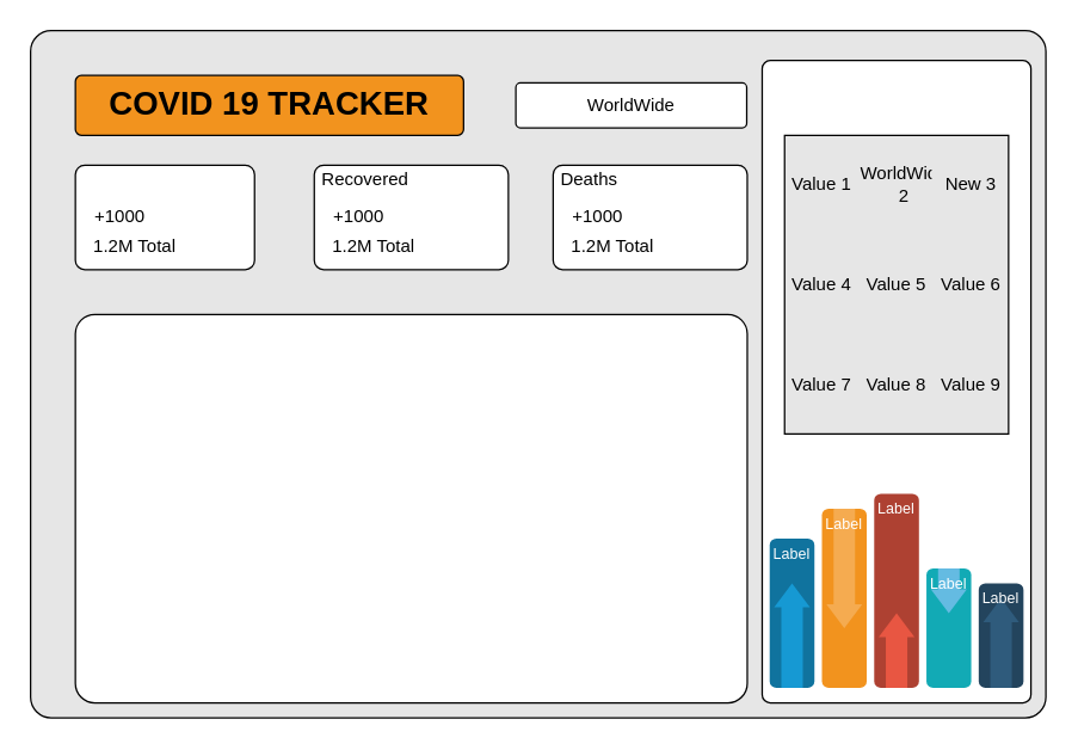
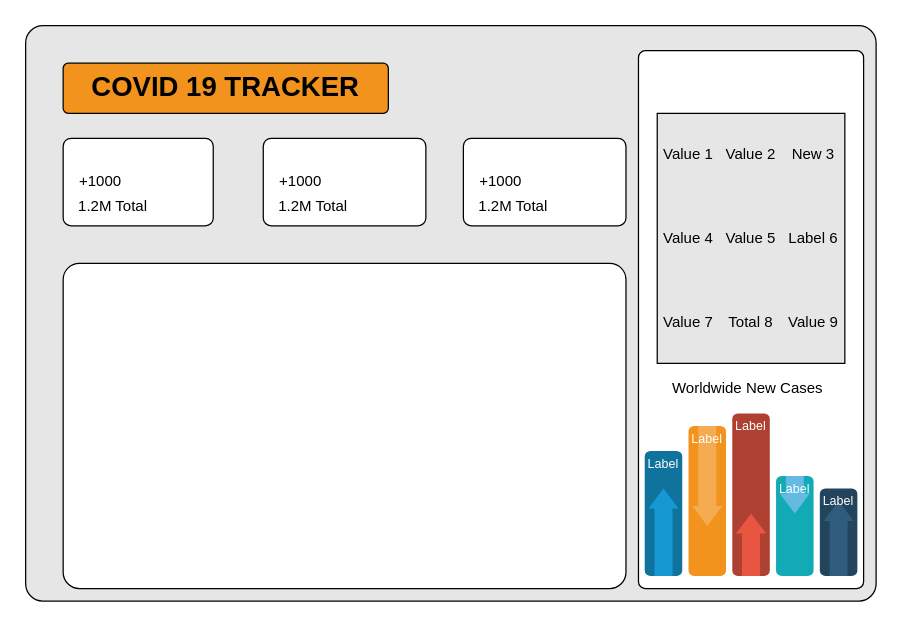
  <mxCell id="0" />
  <mxCell id="1" parent="0" />
  <mxCell id="2" value="" style="rounded=1;whiteSpace=wrap;html=1;arcSize=3;fillColor=#E6E6E6;" vertex="1" parent="1"><mxGeometry y="20" width="680" height="460" as="geometry" x="20" /></mxCell>
  <mxCell id="3" value="&lt;font size=&quot;1&quot;&gt;&lt;b style=&quot;font-size: 22px&quot;&gt;COVID 19 TRACKER&lt;/b&gt;&lt;/font&gt;" style="rounded=1;whiteSpace=wrap;html=1;arcSize=10;align=center;fillColor=#f2931e;" vertex="1" parent="1"><mxGeometry x="50" y="50" width="260" height="40" as="geometry" /></mxCell>
  <mxCell id="4" value="" style="shape=rect;strokeColor=none;fillColor=none;strokeWidth=1;rounded=1;shadow=0;sketch=0;" vertex="1" parent="1"><mxGeometry x="340" y="50" width="180" height="40" as="geometry" /></mxCell>
- <mxCell id="5" value="WorldWide" style="html=1;strokeWidth=1;shadow=0;dashed=0;shape=mxgraph.ios7ui.marginRect;rx=3;ry=3;rectMargin=5;labelBorderColor=none;" vertex="1" parent="4"><mxGeometry width="164.634" height="40" as="geometry" /></mxCell>
  <mxCell id="6" value="" style="rounded=1;whiteSpace=wrap;html=1;shadow=0;sketch=0;strokeWidth=1;arcSize=9;fillColor=#FFFFFF;" vertex="1" parent="1"><mxGeometry x="50" y="110" width="120" height="70" as="geometry" /></mxCell>
  <mxCell id="7" value="1.2M Total" style="text;html=1;strokeColor=none;fillColor=none;align=center;verticalAlign=middle;whiteSpace=wrap;rounded=0;shadow=0;sketch=0;" vertex="1" parent="1"><mxGeometry x="55" y="155" width="70" height="20" as="geometry" /></mxCell>
  <mxCell id="8" value="+1000" style="text;html=1;strokeColor=none;fillColor=none;align=center;verticalAlign=middle;whiteSpace=wrap;rounded=0;shadow=0;sketch=0;" vertex="1" parent="1"><mxGeometry x="60" y="135" width="40" height="20" as="geometry" /></mxCell>
  <mxCell id="9" value="" style="rounded=1;whiteSpace=wrap;html=1;shadow=0;sketch=0;strokeWidth=1;arcSize=9;fillColor=#FFFFFF;" vertex="1" parent="1"><mxGeometry x="210" y="110" width="130" height="70" as="geometry" /></mxCell>
- <mxCell id="10" value="&amp;nbsp;Recovered" style="text;html=1;strokeColor=none;fillColor=none;align=left;verticalAlign=middle;whiteSpace=wrap;rounded=0;shadow=0;sketch=0;" vertex="1" parent="1"><mxGeometry x="210" y="110" width="120" height="20" as="geometry" /></mxCell>
  <mxCell id="11" value="1.2M Total" style="text;html=1;strokeColor=none;fillColor=none;align=center;verticalAlign=middle;whiteSpace=wrap;rounded=0;shadow=0;sketch=0;" vertex="1" parent="1"><mxGeometry x="215" y="155" width="70" height="20" as="geometry" /></mxCell>
  <mxCell id="12" value="+1000" style="text;html=1;strokeColor=none;fillColor=none;align=center;verticalAlign=middle;whiteSpace=wrap;rounded=0;shadow=0;sketch=0;" vertex="1" parent="1"><mxGeometry x="220" y="135" width="40" height="20" as="geometry" /></mxCell>
  <mxCell id="13" value="" style="rounded=1;whiteSpace=wrap;html=1;shadow=0;sketch=0;strokeWidth=1;arcSize=9;fillColor=#FFFFFF;" vertex="1" parent="1"><mxGeometry x="370" y="110" width="130" height="70" as="geometry" /></mxCell>
- <mxCell id="14" value="&amp;nbsp;Deaths" style="text;html=1;strokeColor=none;fillColor=none;align=left;verticalAlign=middle;whiteSpace=wrap;rounded=0;shadow=0;sketch=0;" vertex="1" parent="1"><mxGeometry x="370" y="110" width="120" height="20" as="geometry" /></mxCell>
  <mxCell id="15" value="1.2M Total" style="text;html=1;strokeColor=none;fillColor=none;align=center;verticalAlign=middle;whiteSpace=wrap;rounded=0;shadow=0;sketch=0;" vertex="1" parent="1"><mxGeometry x="375" y="155" width="70" height="20" as="geometry" /></mxCell>
  <mxCell id="16" value="+1000" style="text;html=1;strokeColor=none;fillColor=none;align=center;verticalAlign=middle;whiteSpace=wrap;rounded=0;shadow=0;sketch=0;" vertex="1" parent="1"><mxGeometry x="380" y="135" width="40" height="20" as="geometry" /></mxCell>
  <mxCell id="17" value="" style="rounded=1;whiteSpace=wrap;html=1;shadow=0;sketch=0;strokeWidth=1;align=left;arcSize=5;fillColor=#FFFFFF;" vertex="1" parent="1"><mxGeometry x="50" y="210" width="450" height="260" as="geometry" /></mxCell>
  <mxCell id="18" value="" style="shape=image;html=1;verticalAlign=top;verticalLabelPosition=bottom;labelBackgroundColor=#ffffff;imageAspect=0;aspect=fixed;image=https://cdn2.iconfinder.com/data/icons/social-media-2304/64/03-google_map-128.png;rounded=1;shadow=0;sketch=0;strokeWidth=1;fillColor=#E6E6E6;align=left;" vertex="1" parent="1"><mxGeometry x="180" y="245" width="195" height="195" as="geometry" /></mxCell>
  <mxCell id="19" value="" style="rounded=1;whiteSpace=wrap;html=1;shadow=0;sketch=0;strokeWidth=1;align=left;arcSize=3;fillColor=#FFFFFF;" vertex="1" parent="1"><mxGeometry x="510" y="40" width="180" height="430" as="geometry" /></mxCell>
  <mxCell id="20" value="" style="shape=table;html=1;whiteSpace=wrap;startSize=0;container=1;collapsible=0;childLayout=tableLayout;columnLines=0;rowLines=0;rounded=1;shadow=0;sketch=0;strokeWidth=1;fillColor=#E6E6E6;align=left;arcSize=3;" vertex="1" parent="1"><mxGeometry x="525" y="90" width="150" height="200" as="geometry" /></mxCell>
  <mxCell id="21" value="" style="shape=partialRectangle;html=1;whiteSpace=wrap;collapsible=0;dropTarget=0;pointerEvents=0;fillColor=none;top=0;left=0;bottom=0;right=0;points=[[0,0.5],[1,0.5]];portConstraint=eastwest;" vertex="1" parent="20"><mxGeometry width="150" height="66" as="geometry" /></mxCell>
  <mxCell id="22" value="Value 1" style="shape=partialRectangle;html=1;whiteSpace=wrap;connectable=0;fillColor=none;top=0;left=0;bottom=0;right=0;overflow=hidden;" vertex="1" parent="21"><mxGeometry width="50" height="66" as="geometry" /></mxCell>
- <mxCell id="23" value="WorldWide 2" style="shape=partialRectangle;html=1;whiteSpace=wrap;connectable=0;fillColor=none;top=0;left=0;bottom=0;right=0;overflow=hidden;" vertex="1" parent="21"><mxGeometry x="50" width="50" height="66" as="geometry" /></mxCell>
+ <mxCell id="23" value="Value 2" style="shape=partialRectangle;html=1;whiteSpace=wrap;connectable=0;fillColor=none;top=0;left=0;bottom=0;right=0;overflow=hidden;" vertex="1" parent="21"><mxGeometry x="50" width="50" height="66" as="geometry" /></mxCell>
  <mxCell id="24" value="New 3" style="shape=partialRectangle;html=1;whiteSpace=wrap;connectable=0;fillColor=none;top=0;left=0;bottom=0;right=0;overflow=hidden;" vertex="1" parent="21"><mxGeometry x="100" width="50" height="66" as="geometry" /></mxCell>
  <mxCell id="25" value="" style="shape=partialRectangle;html=1;whiteSpace=wrap;collapsible=0;dropTarget=0;pointerEvents=0;fillColor=none;top=0;left=0;bottom=0;right=0;points=[[0,0.5],[1,0.5]];portConstraint=eastwest;" vertex="1" parent="20"><mxGeometry y="66" width="150" height="68" as="geometry" /></mxCell>
  <mxCell id="26" value="Value 4" style="shape=partialRectangle;html=1;whiteSpace=wrap;connectable=0;fillColor=none;top=0;left=0;bottom=0;right=0;overflow=hidden;" vertex="1" parent="25"><mxGeometry width="50" height="68" as="geometry" /></mxCell>
  <mxCell id="27" value="Value 5" style="shape=partialRectangle;html=1;whiteSpace=wrap;connectable=0;fillColor=none;top=0;left=0;bottom=0;right=0;overflow=hidden;" vertex="1" parent="25"><mxGeometry x="50" width="50" height="68" as="geometry" /></mxCell>
- <mxCell id="28" value="Value 6" style="shape=partialRectangle;html=1;whiteSpace=wrap;connectable=0;fillColor=none;top=0;left=0;bottom=0;right=0;overflow=hidden;" vertex="1" parent="25"><mxGeometry x="100" width="50" height="68" as="geometry" /></mxCell>
+ <mxCell id="28" value="Label 6" style="shape=partialRectangle;html=1;whiteSpace=wrap;connectable=0;fillColor=none;top=0;left=0;bottom=0;right=0;overflow=hidden;" vertex="1" parent="25"><mxGeometry x="100" width="50" height="68" as="geometry" /></mxCell>
  <mxCell id="29" value="" style="shape=partialRectangle;html=1;whiteSpace=wrap;collapsible=0;dropTarget=0;pointerEvents=0;fillColor=none;top=0;left=0;bottom=0;right=0;points=[[0,0.5],[1,0.5]];portConstraint=eastwest;" vertex="1" parent="20"><mxGeometry y="134" width="150" height="66" as="geometry" /></mxCell>
  <mxCell id="30" value="Value 7" style="shape=partialRectangle;html=1;whiteSpace=wrap;connectable=0;fillColor=none;top=0;left=0;bottom=0;right=0;overflow=hidden;" vertex="1" parent="29"><mxGeometry width="50" height="66" as="geometry" /></mxCell>
- <mxCell id="31" value="Value 8" style="shape=partialRectangle;html=1;whiteSpace=wrap;connectable=0;fillColor=none;top=0;left=0;bottom=0;right=0;overflow=hidden;" vertex="1" parent="29"><mxGeometry x="50" width="50" height="66" as="geometry" /></mxCell>
+ <mxCell id="31" value="Total 8" style="shape=partialRectangle;html=1;whiteSpace=wrap;connectable=0;fillColor=none;top=0;left=0;bottom=0;right=0;overflow=hidden;" vertex="1" parent="29"><mxGeometry x="50" width="50" height="66" as="geometry" /></mxCell>
  <mxCell id="32" value="Value 9" style="shape=partialRectangle;html=1;whiteSpace=wrap;connectable=0;fillColor=none;top=0;left=0;bottom=0;right=0;overflow=hidden;" vertex="1" parent="29"><mxGeometry x="100" width="50" height="66" as="geometry" /></mxCell>
  <mxCell id="33" value="" style="fillColor=#10739E;strokeColor=none;rounded=1;shadow=0;sketch=0;align=left;" vertex="1" parent="1"><mxGeometry x="515" y="360" width="30" height="100" as="geometry" /></mxCell>
  <mxCell id="34" value="" style="shape=mxgraph.arrows2.arrow;dy=0.4;dx=16;notch=0;direction=north;fillColor=#1699D3;strokeColor=none;" vertex="1" parent="33"><mxGeometry x="3" y="30" width="24" height="70" as="geometry" /></mxCell>
  <mxCell id="35" value="Label" style="text;html=1;align=center;verticalAlign=middle;whiteSpace=wrap;fontColor=#FFFFFF;fontSize=10;" vertex="1" parent="33"><mxGeometry width="30" height="20" as="geometry" /></mxCell>
  <mxCell id="36" value="" style="fillColor=#F2931E;strokeColor=none;rounded=1;shadow=0;sketch=0;align=left;" vertex="1" parent="1"><mxGeometry x="550" y="340" width="30" height="120" as="geometry" /></mxCell>
  <mxCell id="37" value="" style="shape=mxgraph.arrows2.arrow;dy=0.4;dx=16;notch=0;direction=south;fillColor=#F5AB50;strokeColor=none;" vertex="1" parent="36"><mxGeometry x="3" width="24" height="80" as="geometry" /></mxCell>
  <mxCell id="38" value="Label" style="text;html=1;align=center;verticalAlign=middle;whiteSpace=wrap;fontColor=#FFFFFF;fontSize=10;" vertex="1" parent="36"><mxGeometry width="30" height="20" as="geometry" /></mxCell>
  <mxCell id="39" value="" style="fillColor=#AE4132;strokeColor=none;rounded=1;shadow=0;sketch=0;align=left;" vertex="1" parent="1"><mxGeometry x="585" y="330" width="30" height="130" as="geometry" /></mxCell>
  <mxCell id="40" value="" style="shape=mxgraph.arrows2.arrow;dy=0.4;dx=16;notch=0;direction=north;fillColor=#E85642;strokeColor=none;" vertex="1" parent="39"><mxGeometry x="3" y="80" width="24" height="50" as="geometry" /></mxCell>
  <mxCell id="41" value="Label" style="text;html=1;align=center;verticalAlign=middle;whiteSpace=wrap;fontColor=#FFFFFF;fontSize=10;" vertex="1" parent="39"><mxGeometry width="30" height="20" as="geometry" /></mxCell>
  <mxCell id="42" value="" style="fillColor=#12AAB5;strokeColor=none;rounded=1;shadow=0;sketch=0;align=left;" vertex="1" parent="1"><mxGeometry x="620" y="380" width="30" height="80" as="geometry" /></mxCell>
  <mxCell id="43" value="" style="shape=mxgraph.arrows2.arrow;dy=0.4;dx=16;notch=0;direction=south;fillColor=#64BBE2;strokeColor=none;" vertex="1" parent="42"><mxGeometry x="3" width="24" height="30" as="geometry" /></mxCell>
  <mxCell id="44" value="Label" style="text;html=1;align=center;verticalAlign=middle;whiteSpace=wrap;fontColor=#FFFFFF;fontSize=10;" vertex="1" parent="42"><mxGeometry width="30" height="20" as="geometry" /></mxCell>
  <mxCell id="45" value="" style="fillColor=#23445D;strokeColor=none;rounded=1;shadow=0;sketch=0;align=left;" vertex="1" parent="1"><mxGeometry x="655" y="390" width="30" height="70" as="geometry" /></mxCell>
  <mxCell id="46" value="" style="shape=mxgraph.arrows2.arrow;dy=0.4;dx=16;notch=0;direction=north;fillColor=#2F5B7C;strokeColor=none;" vertex="1" parent="45"><mxGeometry x="3" y="10" width="24" height="60" as="geometry" /></mxCell>
  <mxCell id="47" value="Label" style="text;html=1;align=center;verticalAlign=middle;whiteSpace=wrap;fontColor=#FFFFFF;fontSize=10;" vertex="1" parent="45"><mxGeometry width="30" height="20" as="geometry" /></mxCell>
+ <mxCell id="48" value="Worldwide New Cases" style="text;html=1;strokeColor=none;fillColor=none;align=center;verticalAlign=middle;whiteSpace=wrap;rounded=0;shadow=0;sketch=0;" vertex="1" parent="1"><mxGeometry x="525" y="300" width="145" height="20" as="geometry" /></mxCell>
